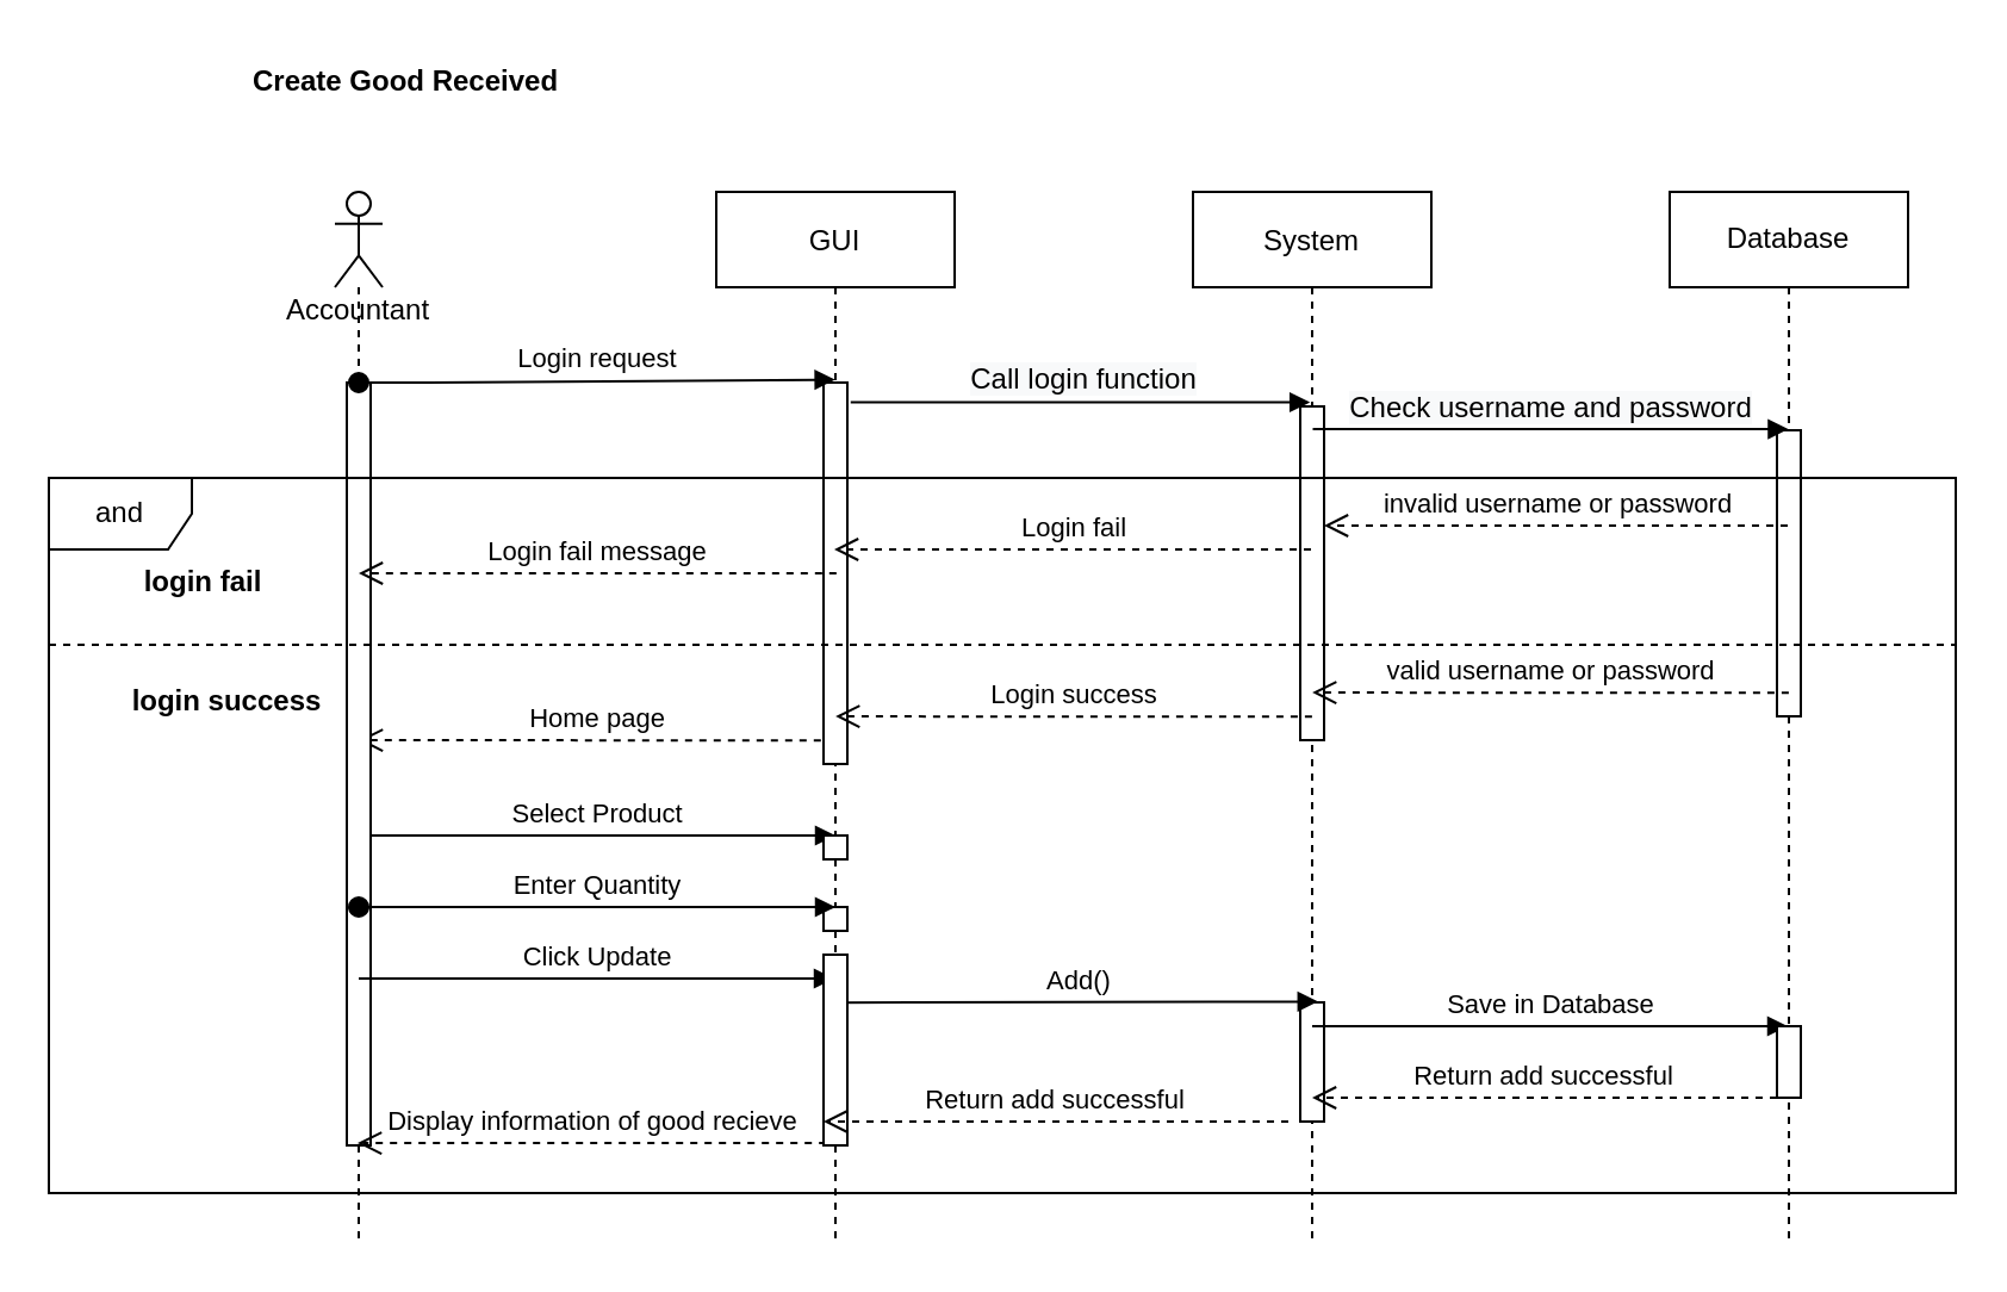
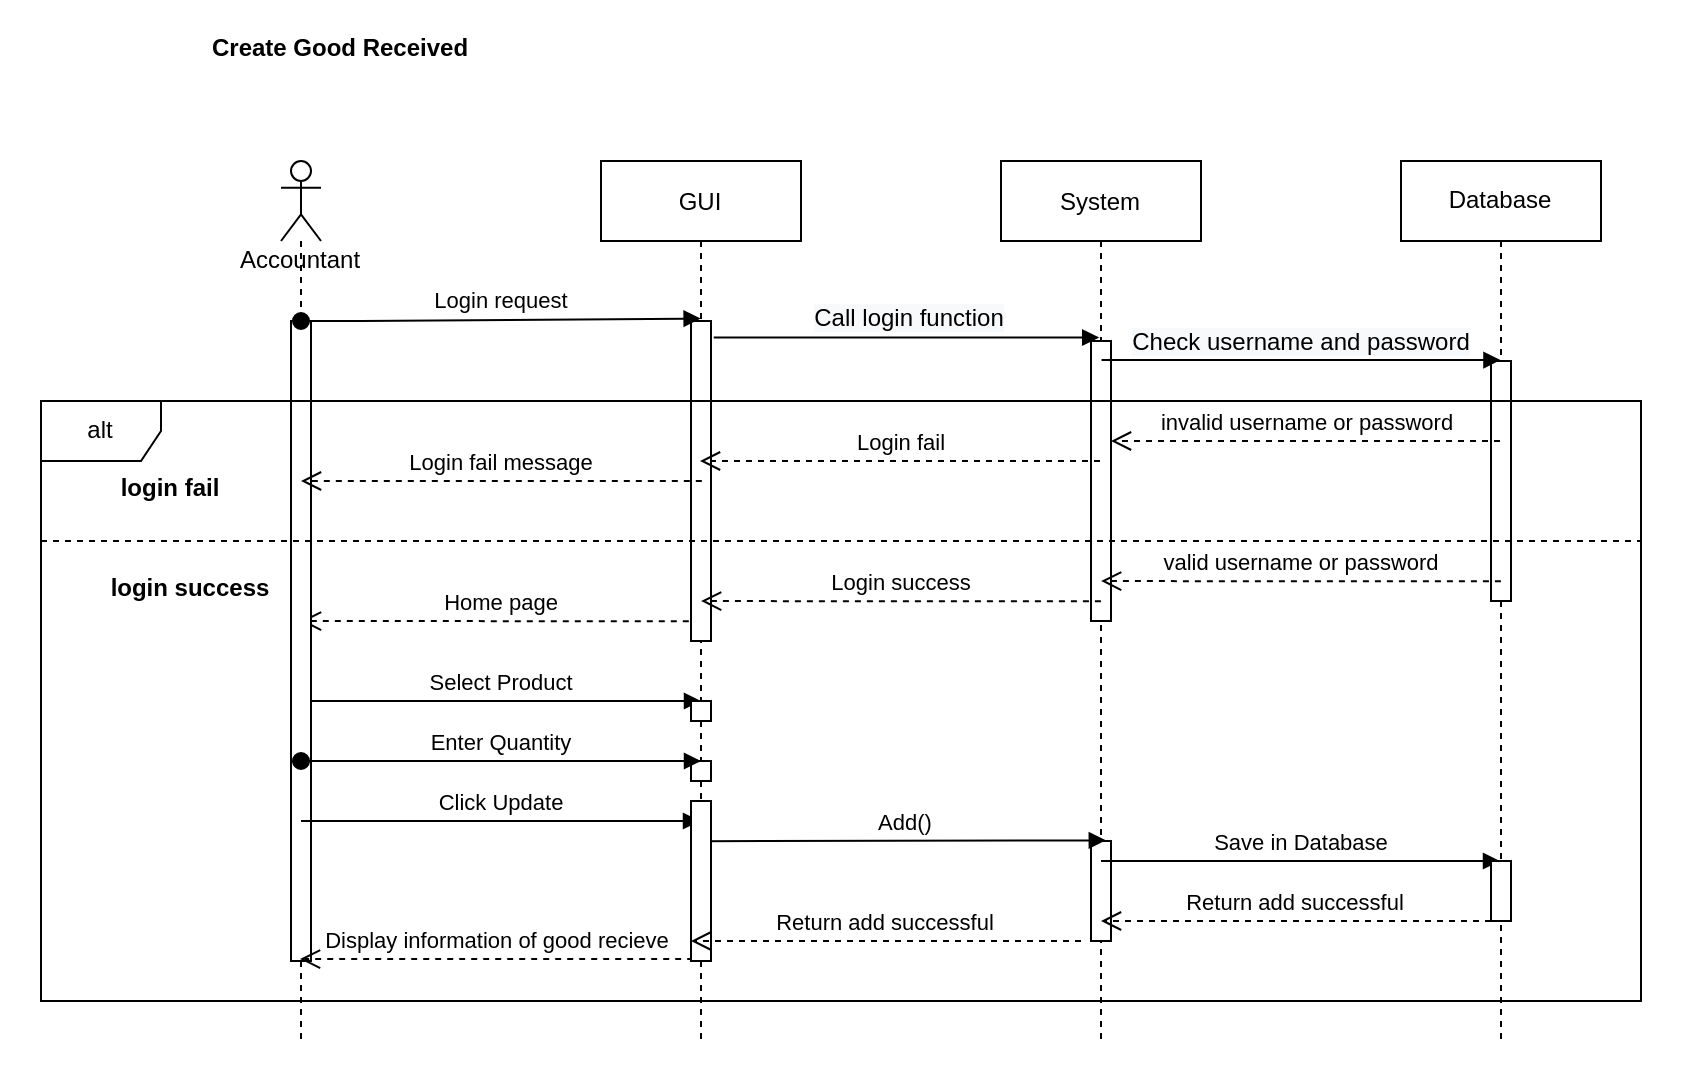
  <mxCell id="0" />
  <mxCell id="1" parent="0" />
  <mxCell id="2" value="GUI" style="shape=umlLifeline;perimeter=lifelinePerimeter;container=1;collapsible=0;recursiveResize=0;rounded=0;shadow=0;strokeWidth=1;" parent="1" vertex="1"><mxGeometry x="300" y="80" width="100" height="440" as="geometry" /></mxCell>
  <mxCell id="3" value="Home page&lt;br&gt;" style="html=1;verticalAlign=bottom;endArrow=open;dashed=1;endSize=8;rounded=0;entryX=0.496;entryY=0.189;entryDx=0;entryDy=0;entryPerimeter=0;" parent="2" edge="1"><mxGeometry x="-0.004" relative="1" as="geometry"><mxPoint x="49.9" y="230.14" as="sourcePoint" /><mxPoint x="-150.0" y="230.0" as="targetPoint" /><Array as="points" /><mxPoint as="offset" /></mxGeometry></mxCell>
  <mxCell id="4" value="Select Product" style="html=1;verticalAlign=bottom;startArrow=oval;startFill=1;endArrow=block;startSize=8;rounded=0;" parent="2" edge="1"><mxGeometry width="60" relative="1" as="geometry"><mxPoint x="-150" y="270" as="sourcePoint" /><mxPoint x="50" y="270" as="targetPoint" /><mxPoint as="offset" /></mxGeometry></mxCell>
  <mxCell id="5" value="" style="html=1;points=[];perimeter=orthogonalPerimeter;" vertex="1" parent="2"><mxGeometry x="45" y="80" width="10" height="160" as="geometry" /></mxCell>
  <mxCell id="6" value="" style="html=1;points=[];perimeter=orthogonalPerimeter;" vertex="1" parent="2"><mxGeometry x="45" y="270" width="10" height="10" as="geometry" /></mxCell>
  <mxCell id="7" value="" style="html=1;points=[];perimeter=orthogonalPerimeter;" vertex="1" parent="2"><mxGeometry x="45" y="300" width="10" height="10" as="geometry" /></mxCell>
  <mxCell id="8" value="System" style="shape=umlLifeline;perimeter=lifelinePerimeter;container=1;collapsible=0;recursiveResize=0;rounded=0;shadow=0;strokeWidth=1;" parent="1" vertex="1"><mxGeometry x="500" y="80" width="100" height="440" as="geometry" /></mxCell>
  <mxCell id="9" value="" style="html=1;points=[];perimeter=orthogonalPerimeter;" vertex="1" parent="8"><mxGeometry x="45" y="90" width="10" height="140" as="geometry" /></mxCell>
  <mxCell id="10" value="" style="html=1;points=[];perimeter=orthogonalPerimeter;" vertex="1" parent="8"><mxGeometry x="45" y="340" width="10" height="50" as="geometry" /></mxCell>
  <mxCell id="11" value="Database" style="shape=umlLifeline;perimeter=lifelinePerimeter;whiteSpace=wrap;html=1;container=1;collapsible=0;recursiveResize=0;outlineConnect=0;" parent="1" vertex="1"><mxGeometry x="700" y="80" width="100" height="440" as="geometry" /></mxCell>
  <mxCell id="12" value="" style="html=1;points=[];perimeter=orthogonalPerimeter;" vertex="1" parent="11"><mxGeometry x="45" y="100" width="10" height="120" as="geometry" /></mxCell>
  <mxCell id="13" value="Accountant" style="shape=umlLifeline;participant=umlActor;perimeter=lifelinePerimeter;whiteSpace=wrap;html=1;container=1;collapsible=0;recursiveResize=0;verticalAlign=top;spacingTop=36;outlineConnect=0;" parent="1" vertex="1"><mxGeometry x="140" y="80" width="20" height="440" as="geometry" /></mxCell>
  <mxCell id="14" value="" style="html=1;points=[];perimeter=orthogonalPerimeter;" vertex="1" parent="13"><mxGeometry x="5" y="80" width="10" height="320" as="geometry" /></mxCell>
  <mxCell id="15" value="Login request" style="html=1;verticalAlign=bottom;startArrow=oval;startFill=1;endArrow=block;startSize=8;rounded=0;entryX=0.498;entryY=0.179;entryDx=0;entryDy=0;entryPerimeter=0;" parent="1" target="2" edge="1"><mxGeometry width="60" relative="1" as="geometry"><mxPoint x="150" y="160" as="sourcePoint" /><mxPoint x="210" y="160" as="targetPoint" /><Array as="points"><mxPoint x="160" y="160" /><mxPoint x="180" y="160" /></Array></mxGeometry></mxCell>
  <mxCell id="16" value="invalid username or password" style="html=1;verticalAlign=bottom;endArrow=open;dashed=1;endSize=8;rounded=0;" parent="1" source="11" edge="1"><mxGeometry x="-0.004" relative="1" as="geometry"><mxPoint x="750" y="240" as="sourcePoint" /><mxPoint x="555" y="220" as="targetPoint" /><Array as="points"><mxPoint x="630" y="220" /></Array><mxPoint as="offset" /></mxGeometry></mxCell>
  <mxCell id="17" value="Login fail" style="html=1;verticalAlign=bottom;endArrow=open;dashed=1;endSize=8;rounded=0;" parent="1" source="8" target="2" edge="1"><mxGeometry relative="1" as="geometry"><mxPoint x="550" y="220" as="sourcePoint" /><mxPoint x="470" y="220" as="targetPoint" /><Array as="points"><mxPoint x="390" y="230" /></Array></mxGeometry></mxCell>
  <mxCell id="18" value="Login fail message" style="html=1;verticalAlign=bottom;endArrow=open;dashed=1;endSize=8;rounded=0;" parent="1" edge="1"><mxGeometry relative="1" as="geometry"><mxPoint x="350.41" y="240" as="sourcePoint" /><mxPoint x="150.001" y="240" as="targetPoint" /></mxGeometry></mxCell>
  <mxCell id="19" value="Enter Quantity" style="html=1;verticalAlign=bottom;startArrow=oval;startFill=1;endArrow=block;startSize=8;rounded=0;" parent="1" edge="1"><mxGeometry width="60" relative="1" as="geometry"><mxPoint x="150" y="380" as="sourcePoint" /><mxPoint x="350" y="380" as="targetPoint" /></mxGeometry></mxCell>
  <mxCell id="20" value="valid username or password" style="html=1;verticalAlign=bottom;endArrow=open;dashed=1;endSize=8;rounded=0;entryX=0.496;entryY=0.189;entryDx=0;entryDy=0;entryPerimeter=0;" parent="1" edge="1"><mxGeometry x="-0.004" relative="1" as="geometry"><mxPoint x="749.95" y="290.14" as="sourcePoint" /><mxPoint x="550.05" y="290" as="targetPoint" /><Array as="points"><mxPoint x="630.45" y="290.14" /></Array><mxPoint as="offset" /></mxGeometry></mxCell>
  <mxCell id="21" value="Login success" style="html=1;verticalAlign=bottom;endArrow=open;dashed=1;endSize=8;rounded=0;entryX=0.496;entryY=0.189;entryDx=0;entryDy=0;entryPerimeter=0;" parent="1" edge="1"><mxGeometry x="-0.004" relative="1" as="geometry"><mxPoint x="549.95" y="300.14" as="sourcePoint" /><mxPoint x="350.05" y="300" as="targetPoint" /><Array as="points"><mxPoint x="430.45" y="300.14" /></Array><mxPoint as="offset" /></mxGeometry></mxCell>
  <mxCell id="22" value="&lt;span style=&quot;font-size: 12px ; background-color: rgb(248 , 249 , 250)&quot;&gt;Call login function&lt;/span&gt;" style="html=1;verticalAlign=bottom;endArrow=block;rounded=0;entryX=0.41;entryY=0.033;entryDx=0;entryDy=0;entryPerimeter=0;exitX=1.138;exitY=0.061;exitDx=0;exitDy=0;exitPerimeter=0;" parent="1" edge="1"><mxGeometry x="0.007" width="80" relative="1" as="geometry"><mxPoint x="356.38" y="168.3" as="sourcePoint" /><mxPoint x="549.1" y="168.25" as="targetPoint" /><mxPoint x="1" as="offset" /></mxGeometry></mxCell>
  <mxCell id="23" value="&lt;span style=&quot;font-size: 12px ; background-color: rgb(248 , 249 , 250)&quot;&gt;Check username and password&lt;/span&gt;" style="html=1;verticalAlign=bottom;endArrow=block;rounded=0;entryX=0.491;entryY=0.121;entryDx=0;entryDy=0;entryPerimeter=0;" parent="1" edge="1"><mxGeometry width="80" relative="1" as="geometry"><mxPoint x="550.26" y="179.54" as="sourcePoint" /><mxPoint x="749.73" y="179.54" as="targetPoint" /></mxGeometry></mxCell>
  <mxCell id="24" value="Save in Database" style="html=1;verticalAlign=bottom;endArrow=block;rounded=0;" parent="1" edge="1"><mxGeometry width="80" relative="1" as="geometry"><mxPoint x="550" y="430" as="sourcePoint" /><mxPoint x="749.5" y="430" as="targetPoint" /></mxGeometry></mxCell>
  <mxCell id="25" value="Display information of good recieve" style="html=1;verticalAlign=bottom;endArrow=open;dashed=1;endSize=8;rounded=0;exitX=0.11;exitY=0.988;exitDx=0;exitDy=0;exitPerimeter=0;" parent="1" target="13" edge="1" source="32"><mxGeometry x="-0.003" relative="1" as="geometry"><mxPoint x="350" y="440" as="sourcePoint" /><mxPoint x="270" y="440" as="targetPoint" /><mxPoint as="offset" /></mxGeometry></mxCell>
  <mxCell id="26" value="login fail" style="text;align=center;fontStyle=1;verticalAlign=middle;spacingLeft=3;spacingRight=3;strokeColor=none;rotatable=0;points=[[0,0.5],[1,0.5]];portConstraint=eastwest;" parent="1" vertex="1"><mxGeometry x="60" y="230" width="50" height="26" as="geometry" /></mxCell>
  <mxCell id="27" value="login success" style="text;align=center;fontStyle=1;verticalAlign=middle;spacingLeft=3;spacingRight=3;strokeColor=none;rotatable=0;points=[[0,0.5],[1,0.5]];portConstraint=eastwest;" parent="1" vertex="1"><mxGeometry x="75" y="280" width="40" height="26" as="geometry" /></mxCell>
- <mxCell id="28" value="Create Good Received" style="text;align=center;fontStyle=1;verticalAlign=middle;spacingLeft=3;spacingRight=3;strokeColor=none;rotatable=0;points=[[0,0.5],[1,0.5]];portConstraint=eastwest;" parent="1" vertex="1"><mxGeometry x="75" y="20" width="190" height="26" as="geometry" /></mxCell>
+ <mxCell id="28" value="Create Good Received" style="text;align=center;fontStyle=1;verticalAlign=middle;spacingLeft=3;spacingRight=3;strokeColor=none;rotatable=0;points=[[0,0.5],[1,0.5]];portConstraint=eastwest;" parent="1" vertex="1"><mxGeometry x="75" y="10" width="190" height="26" as="geometry" /></mxCell>
  <mxCell id="29" value="Return add successful" style="html=1;verticalAlign=bottom;endArrow=open;dashed=1;endSize=8;rounded=0;startArrow=none;" parent="1" edge="1" source="33"><mxGeometry relative="1" as="geometry"><mxPoint x="690" y="460" as="sourcePoint" /><mxPoint x="550" y="460" as="targetPoint" /><mxPoint as="offset" /></mxGeometry></mxCell>
  <mxCell id="30" value="Click Update" style="html=1;verticalAlign=bottom;endArrow=block;rounded=0;" edge="1" parent="1"><mxGeometry width="80" relative="1" as="geometry"><mxPoint x="150" y="410" as="sourcePoint" /><mxPoint x="349.5" y="410" as="targetPoint" /></mxGeometry></mxCell>
  <mxCell id="31" value="Add()" style="html=1;verticalAlign=bottom;endArrow=block;rounded=0;entryX=0.524;entryY=0.772;entryDx=0;entryDy=0;entryPerimeter=0;exitX=0.5;exitY=0.773;exitDx=0;exitDy=0;exitPerimeter=0;" parent="1" target="8" edge="1" source="2"><mxGeometry x="0.003" width="80" relative="1" as="geometry"><mxPoint x="350" y="390" as="sourcePoint" /><mxPoint x="430" y="390" as="targetPoint" /><mxPoint as="offset" /></mxGeometry></mxCell>
  <mxCell id="32" value="" style="html=1;points=[];perimeter=orthogonalPerimeter;" vertex="1" parent="1"><mxGeometry x="345" y="400" width="10" height="80" as="geometry" /></mxCell>
  <mxCell id="33" value="" style="html=1;points=[];perimeter=orthogonalPerimeter;" vertex="1" parent="1"><mxGeometry x="745" y="430" width="10" height="30" as="geometry" /></mxCell>
  <mxCell id="34" value="" style="html=1;verticalAlign=bottom;endArrow=none;dashed=1;endSize=8;rounded=0;entryX=0.491;entryY=0.863;entryDx=0;entryDy=0;entryPerimeter=0;" edge="1" parent="1" source="11" target="33"><mxGeometry relative="1" as="geometry"><mxPoint x="749.5" y="459.72" as="sourcePoint" /><mxPoint x="349.1" y="459.72" as="targetPoint" /><mxPoint as="offset" /></mxGeometry></mxCell>
  <mxCell id="35" value="Return add successful" style="html=1;verticalAlign=bottom;endArrow=open;dashed=1;endSize=8;rounded=0;startArrow=none;" edge="1" parent="1"><mxGeometry relative="1" as="geometry"><mxPoint x="540" y="470" as="sourcePoint" /><mxPoint x="345" y="470" as="targetPoint" /><mxPoint as="offset" /></mxGeometry></mxCell>
  <mxCell id="36" value="" style="endArrow=none;dashed=1;html=1;rounded=0;" edge="1" parent="1"><mxGeometry width="50" height="50" relative="1" as="geometry"><mxPoint x="20" y="270" as="sourcePoint" /><mxPoint x="820" y="270" as="targetPoint" /></mxGeometry></mxCell>
- <mxCell id="37" value="and" style="shape=umlFrame;whiteSpace=wrap;html=1;" vertex="1" parent="1"><mxGeometry x="20" y="200" width="800" height="300" as="geometry" /></mxCell>
+ <mxCell id="37" value="alt" style="shape=umlFrame;whiteSpace=wrap;html=1;" vertex="1" parent="1"><mxGeometry x="20" y="200" width="800" height="300" as="geometry" /></mxCell>
